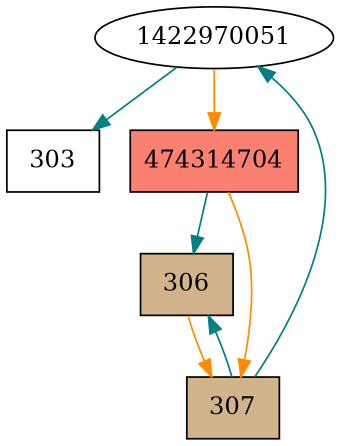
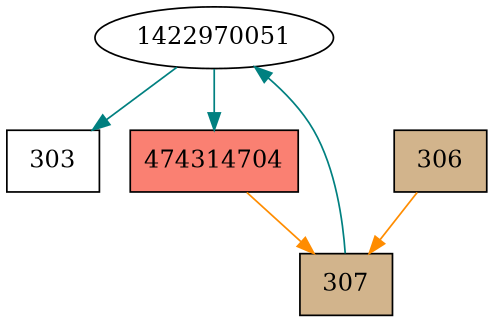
  strict digraph {
    node [fillcolor=white shape=box style=filled]
    edge [color=teal]
    1422970051 [shape=ellipse]
    303
    474314704 [fillcolor=salmon]
    306 [fillcolor=tan]
    307 [fillcolor=tan]
    1422970051 -> 303
-   1422970051 -> 474314704 [color=darkorange]
-   474314704 -> 306
+   1422970051 -> 474314704
    474314704 -> 307 [color=darkorange]
    306 -> 307 [color=darkorange]
    307 -> 1422970051
-   307 -> 306
  }
